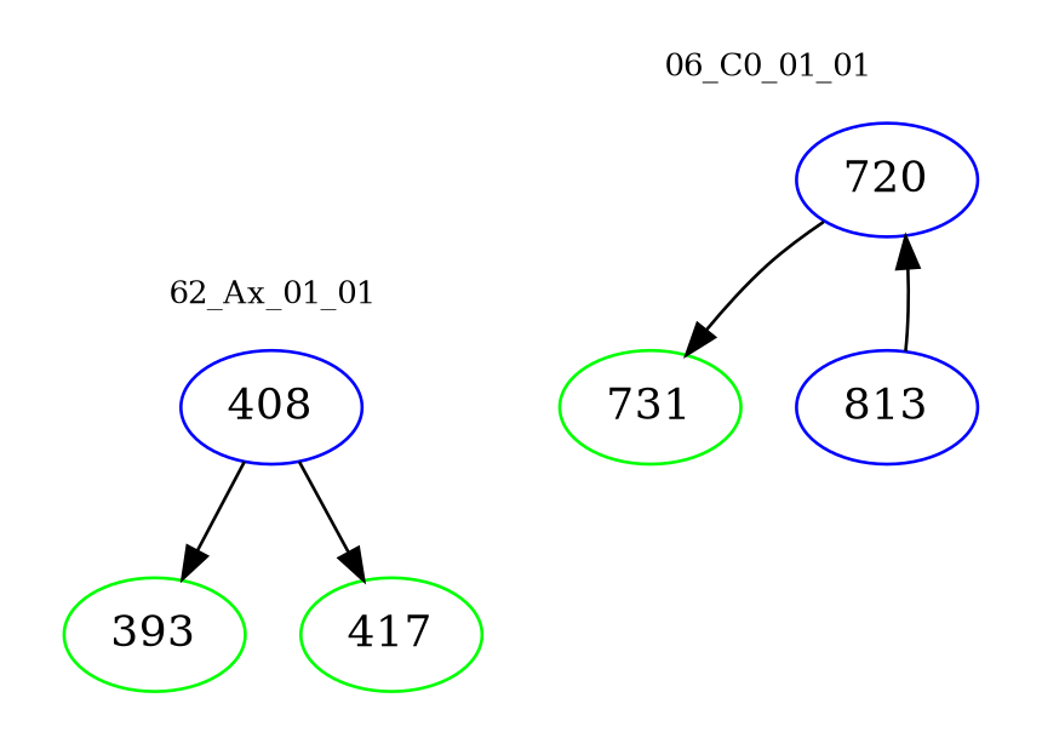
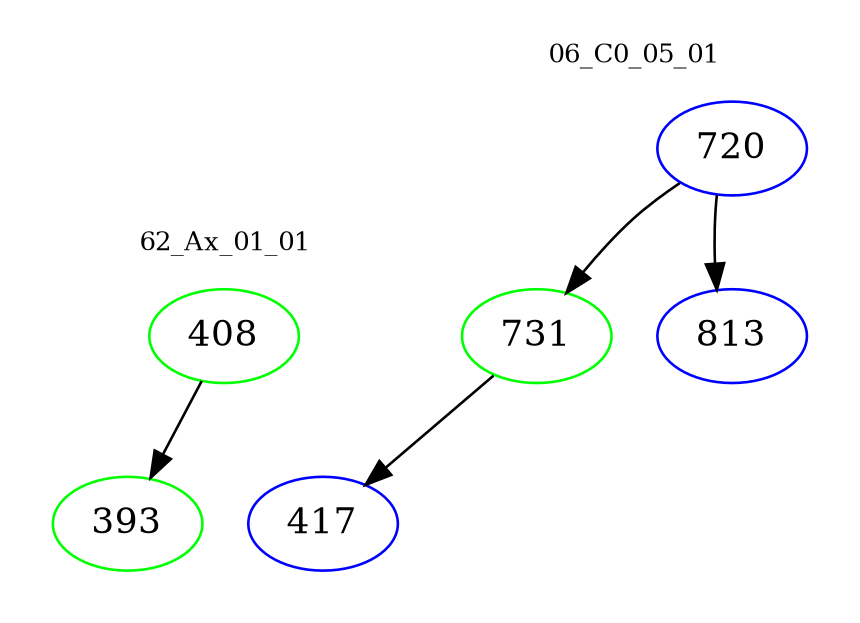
  digraph {
    node [color=blue]
    edge [color=black]
-   n1 [label=408]
+   n1 [color=green label=408]
    n2 [color=green label=393]
-   n3 [color=green label=417]
+   n3 [label=417]
    n4 [label=720]
    n5 [color=green label=731]
    n6 [label=813]
    subgraph cluster_1 {
      color=white
      fontsize=10
      label="62_Ax_01_01"
      n1
      n2
      n3
    }
    subgraph cluster_2 {
      color=white
      fontsize=10
-     label="06_C0_01_01"
+     label="06_C0_05_01"
      n4
      n5
      n6
    }
    n1 -> n2
-   n1 -> n3
+   n5 -> n3
    n4 -> n5
-   n6 -> n4
+   n4 -> n6
  }
